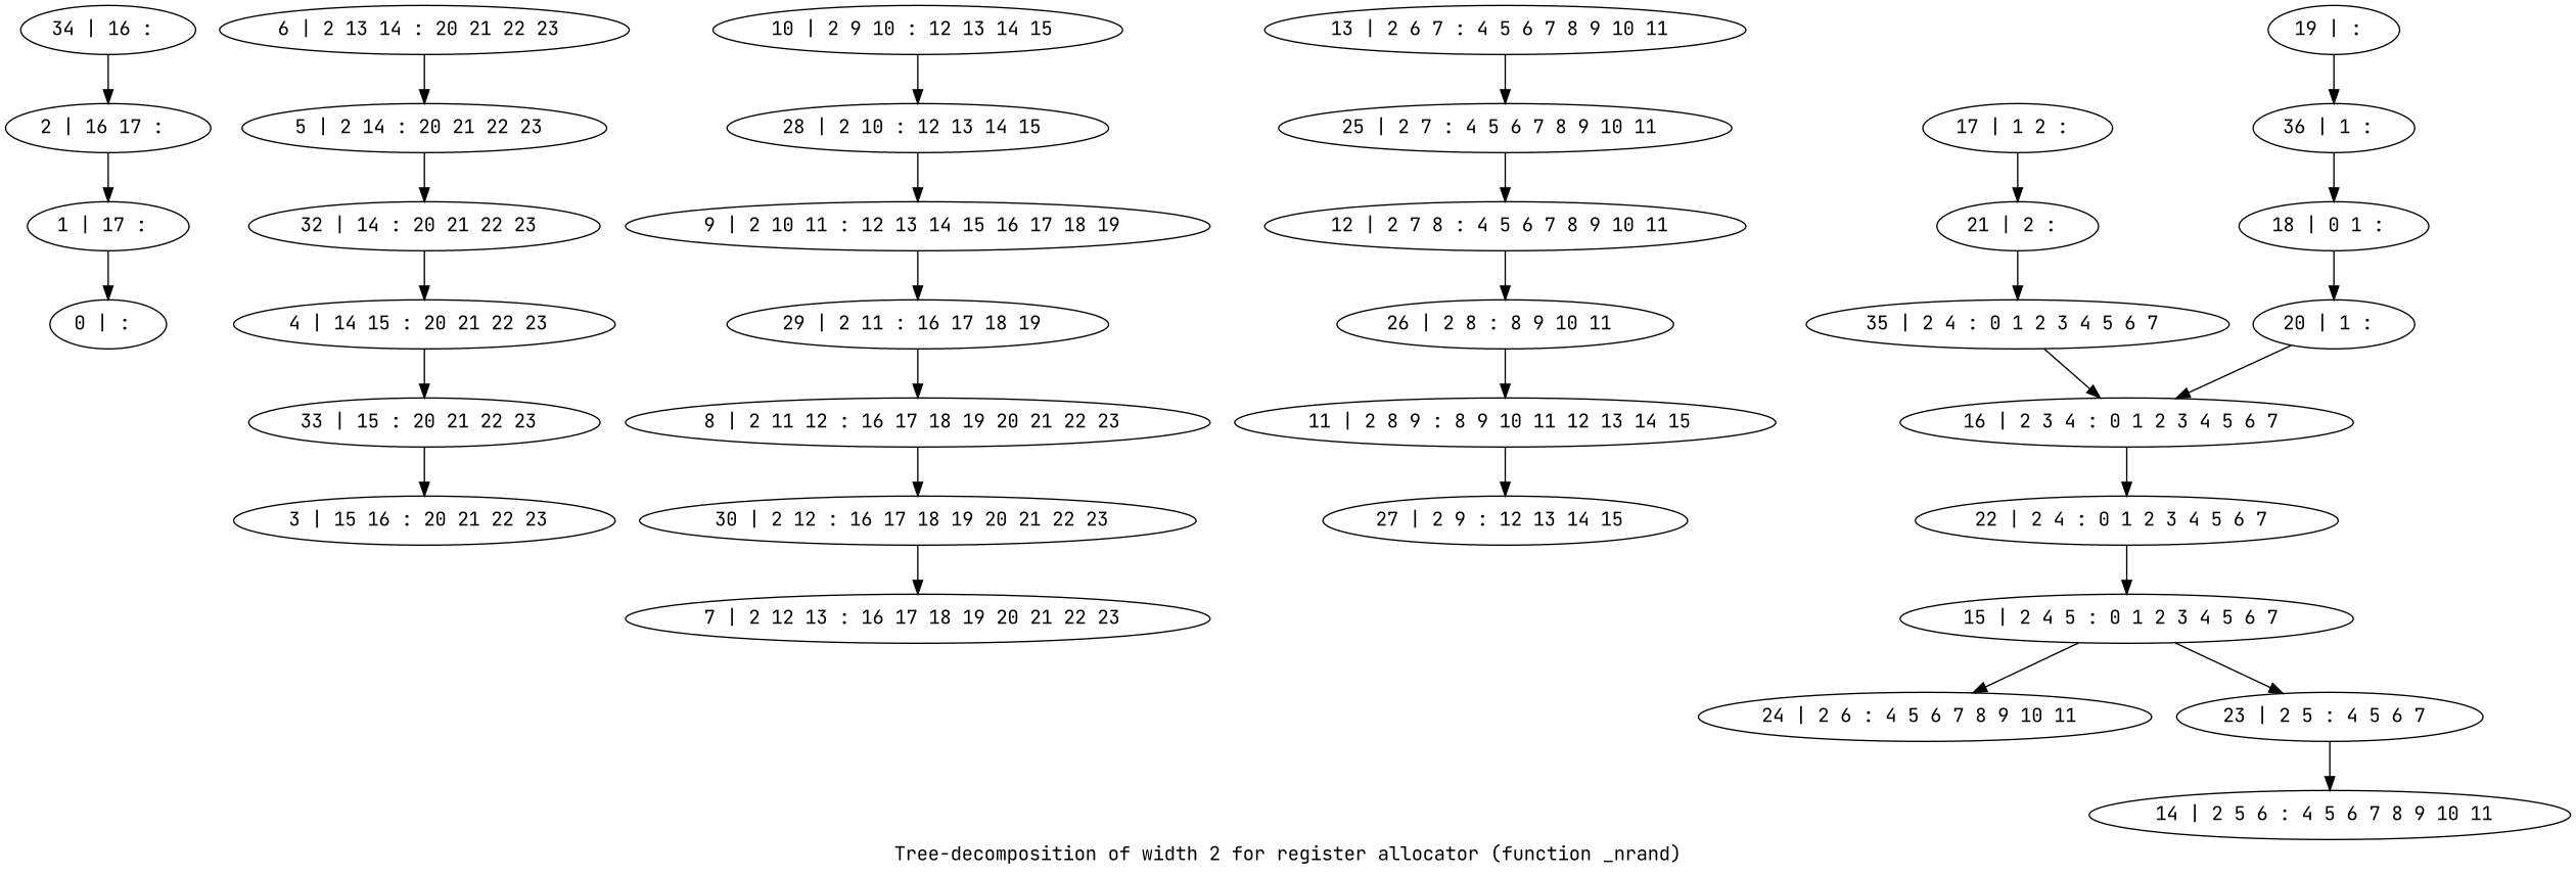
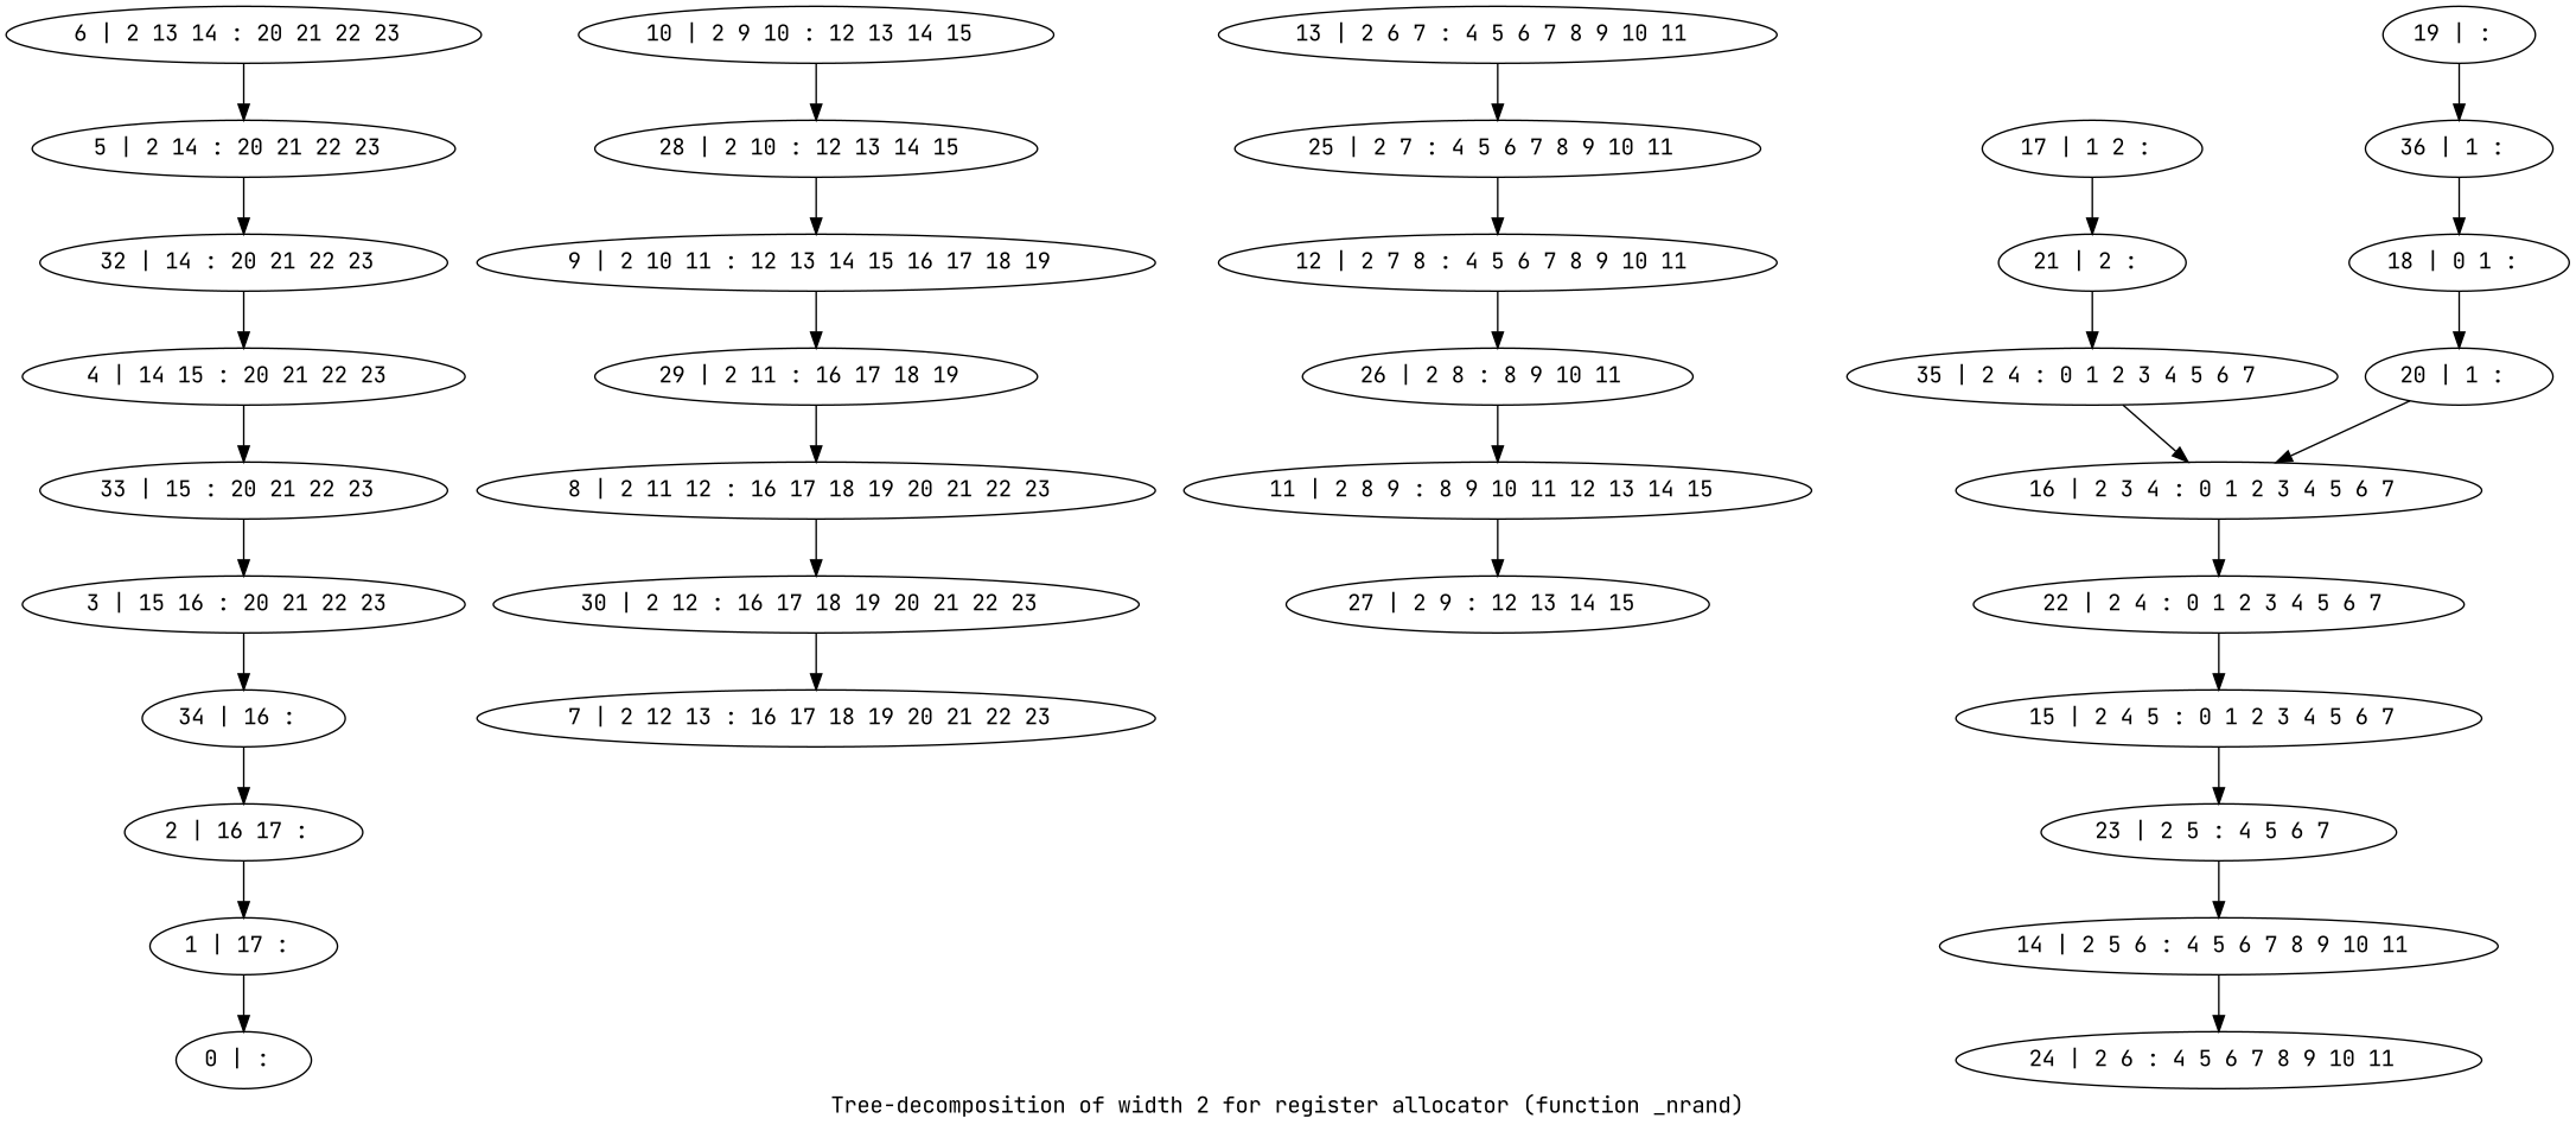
  digraph {
    fontname="JetBrains Mono"
    label="Tree-decomposition of width 2 for register allocator (function _nrand)"
    node [fontname="JetBrains Mono"]
    edge [fontname="JetBrains Mono"]
    n1 [label="0 | : "]
    n2 [label="1 | 17 : "]
    n3 [label="2 | 16 17 : "]
    n4 [label="3 | 15 16 : 20 21 22 23 "]
    n5 [label="34 | 16 : "]
    n6 [label="4 | 14 15 : 20 21 22 23 "]
    n7 [label="33 | 15 : 20 21 22 23 "]
    n8 [label="5 | 2 14 : 20 21 22 23 "]
    n9 [label="32 | 14 : 20 21 22 23 "]
    n10 [label="6 | 2 13 14 : 20 21 22 23 "]
    n11 [label="7 | 2 12 13 : 16 17 18 19 20 21 22 23 "]
    n12 [label="8 | 2 11 12 : 16 17 18 19 20 21 22 23 "]
    n13 [label="30 | 2 12 : 16 17 18 19 20 21 22 23 "]
    n14 [label="9 | 2 10 11 : 12 13 14 15 16 17 18 19 "]
    n15 [label="29 | 2 11 : 16 17 18 19 "]
    n16 [label="10 | 2 9 10 : 12 13 14 15 "]
    n17 [label="28 | 2 10 : 12 13 14 15 "]
    n18 [label="11 | 2 8 9 : 8 9 10 11 12 13 14 15 "]
    n19 [label="27 | 2 9 : 12 13 14 15 "]
    n20 [label="12 | 2 7 8 : 4 5 6 7 8 9 10 11 "]
    n21 [label="26 | 2 8 : 8 9 10 11 "]
    n22 [label="13 | 2 6 7 : 4 5 6 7 8 9 10 11 "]
    n23 [label="25 | 2 7 : 4 5 6 7 8 9 10 11 "]
    n24 [label="14 | 2 5 6 : 4 5 6 7 8 9 10 11 "]
    n25 [label="24 | 2 6 : 4 5 6 7 8 9 10 11 "]
    n26 [label="15 | 2 4 5 : 0 1 2 3 4 5 6 7 "]
    n27 [label="23 | 2 5 : 4 5 6 7 "]
    n28 [label="16 | 2 3 4 : 0 1 2 3 4 5 6 7 "]
    n29 [label="22 | 2 4 : 0 1 2 3 4 5 6 7 "]
    n30 [label="17 | 1 2 : "]
    n31 [label="21 | 2 : "]
    n32 [label="35 | 2 4 : 0 1 2 3 4 5 6 7 "]
    n33 [label="18 | 0 1 : "]
    n34 [label="20 | 1 : "]
    n35 [label="19 | : "]
    n36 [label="36 | 1 : "]
    n2 -> n1
    n3 -> n2
+   n4 -> n5
    n5 -> n3
    n6 -> n7
    n7 -> n4
    n8 -> n9
    n9 -> n6
    n10 -> n8
    n12 -> n13
    n13 -> n11
    n14 -> n15
    n15 -> n12
    n16 -> n17
    n17 -> n14
    n18 -> n19
    n20 -> n21
    n21 -> n18
    n22 -> n23
    n23 -> n20
-   n26 -> n25
+   n24 -> n25
    n26 -> n27
    n27 -> n24
    n28 -> n29
    n29 -> n26
    n30 -> n31
    n31 -> n32
    n32 -> n28
    n33 -> n34
    n34 -> n28
    n35 -> n36
    n36 -> n33
  }
